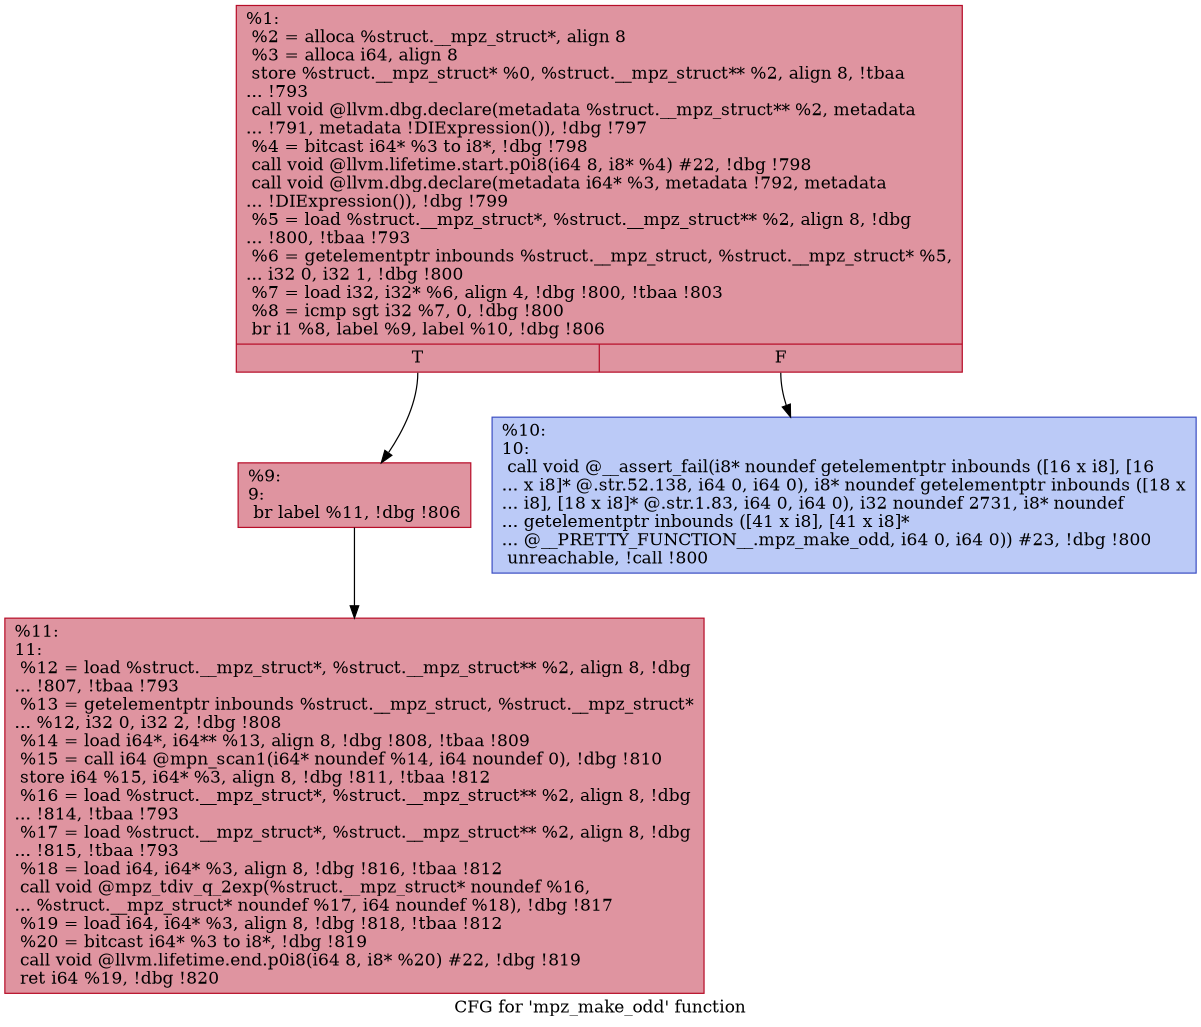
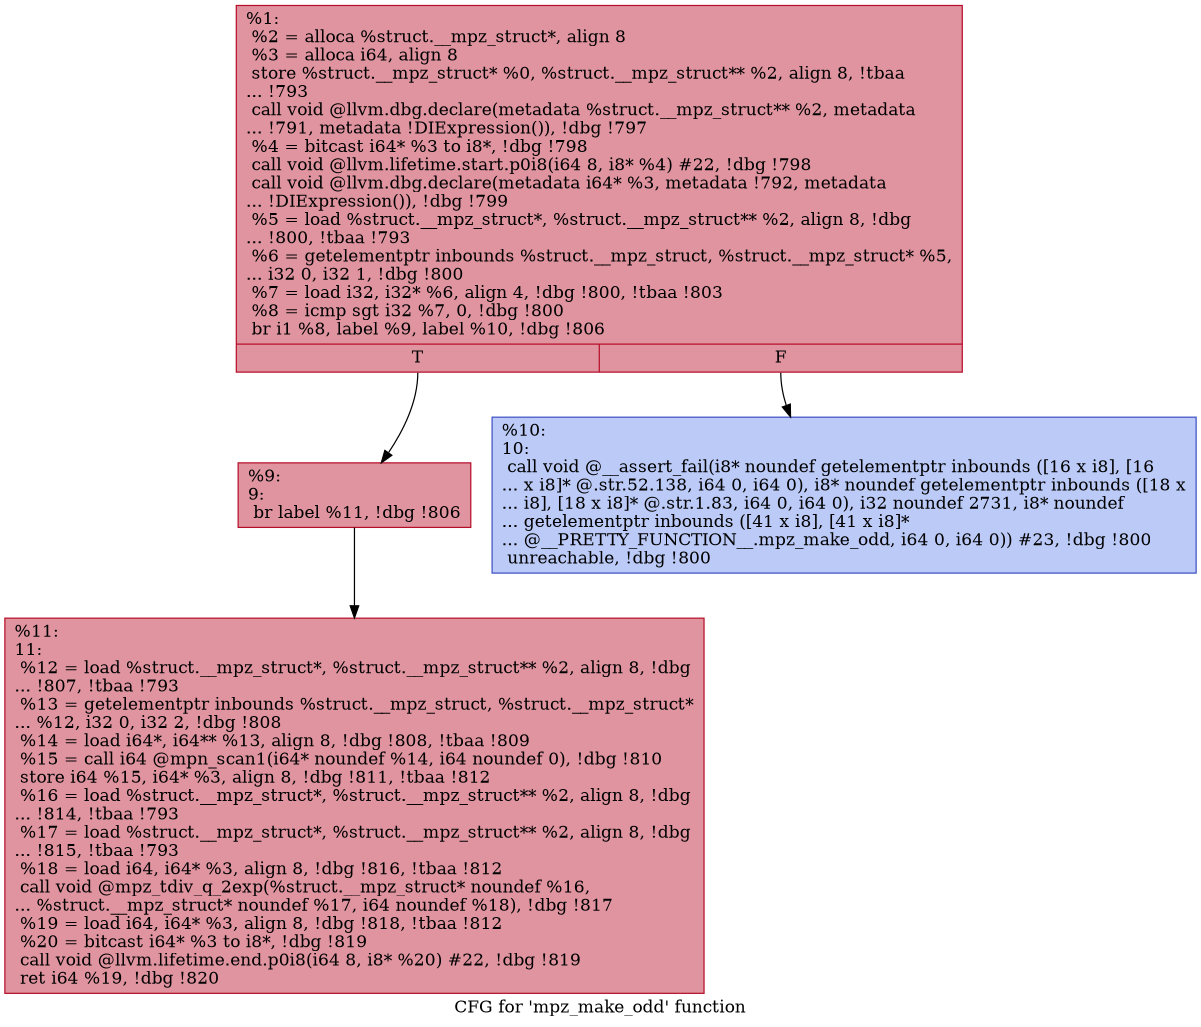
  digraph {
    label="CFG for 'mpz_make_odd' function"
    node [color="#b70d28ff" fillcolor="#b70d2870" shape=record style=filled]
    n1 [label="{%1:\l  %2 = alloca %struct.__mpz_struct*, align 8\l  %3 = alloca i64, align 8\l  store %struct.__mpz_struct* %0, %struct.__mpz_struct** %2, align 8, !tbaa\l... !793\l  call void @llvm.dbg.declare(metadata %struct.__mpz_struct** %2, metadata\l... !791, metadata !DIExpression()), !dbg !797\l  %4 = bitcast i64* %3 to i8*, !dbg !798\l  call void @llvm.lifetime.start.p0i8(i64 8, i8* %4) #22, !dbg !798\l  call void @llvm.dbg.declare(metadata i64* %3, metadata !792, metadata\l... !DIExpression()), !dbg !799\l  %5 = load %struct.__mpz_struct*, %struct.__mpz_struct** %2, align 8, !dbg\l... !800, !tbaa !793\l  %6 = getelementptr inbounds %struct.__mpz_struct, %struct.__mpz_struct* %5,\l... i32 0, i32 1, !dbg !800\l  %7 = load i32, i32* %6, align 4, !dbg !800, !tbaa !803\l  %8 = icmp sgt i32 %7, 0, !dbg !800\l  br i1 %8, label %9, label %10, !dbg !806\l|{<s0>T|<s1>F}}"]
    n2 [label="{%9:\l9:                                                \l  br label %11, !dbg !806\l}"]
-   n3 [color="#3d50c3ff" fillcolor="#6687ed70" label="{%10:\l10:                                               \l  call void @__assert_fail(i8* noundef getelementptr inbounds ([16 x i8], [16\l... x i8]* @.str.52.138, i64 0, i64 0), i8* noundef getelementptr inbounds ([18 x\l... i8], [18 x i8]* @.str.1.83, i64 0, i64 0), i32 noundef 2731, i8* noundef\l... getelementptr inbounds ([41 x i8], [41 x i8]*\l... @__PRETTY_FUNCTION__.mpz_make_odd, i64 0, i64 0)) #23, !dbg !800\l  unreachable, !call !800\l}"]
+   n3 [color="#3d50c3ff" fillcolor="#6687ed70" label="{%10:\l10:                                               \l  call void @__assert_fail(i8* noundef getelementptr inbounds ([16 x i8], [16\l... x i8]* @.str.52.138, i64 0, i64 0), i8* noundef getelementptr inbounds ([18 x\l... i8], [18 x i8]* @.str.1.83, i64 0, i64 0), i32 noundef 2731, i8* noundef\l... getelementptr inbounds ([41 x i8], [41 x i8]*\l... @__PRETTY_FUNCTION__.mpz_make_odd, i64 0, i64 0)) #23, !dbg !800\l  unreachable, !dbg !800\l}"]
    n4 [label="{%11:\l11:                                               \l  %12 = load %struct.__mpz_struct*, %struct.__mpz_struct** %2, align 8, !dbg\l... !807, !tbaa !793\l  %13 = getelementptr inbounds %struct.__mpz_struct, %struct.__mpz_struct*\l... %12, i32 0, i32 2, !dbg !808\l  %14 = load i64*, i64** %13, align 8, !dbg !808, !tbaa !809\l  %15 = call i64 @mpn_scan1(i64* noundef %14, i64 noundef 0), !dbg !810\l  store i64 %15, i64* %3, align 8, !dbg !811, !tbaa !812\l  %16 = load %struct.__mpz_struct*, %struct.__mpz_struct** %2, align 8, !dbg\l... !814, !tbaa !793\l  %17 = load %struct.__mpz_struct*, %struct.__mpz_struct** %2, align 8, !dbg\l... !815, !tbaa !793\l  %18 = load i64, i64* %3, align 8, !dbg !816, !tbaa !812\l  call void @mpz_tdiv_q_2exp(%struct.__mpz_struct* noundef %16,\l... %struct.__mpz_struct* noundef %17, i64 noundef %18), !dbg !817\l  %19 = load i64, i64* %3, align 8, !dbg !818, !tbaa !812\l  %20 = bitcast i64* %3 to i8*, !dbg !819\l  call void @llvm.lifetime.end.p0i8(i64 8, i8* %20) #22, !dbg !819\l  ret i64 %19, !dbg !820\l}"]
    n1 -> n2 [tailport=s0]
    n1 -> n3 [tailport=s1]
    n2 -> n4
  }
